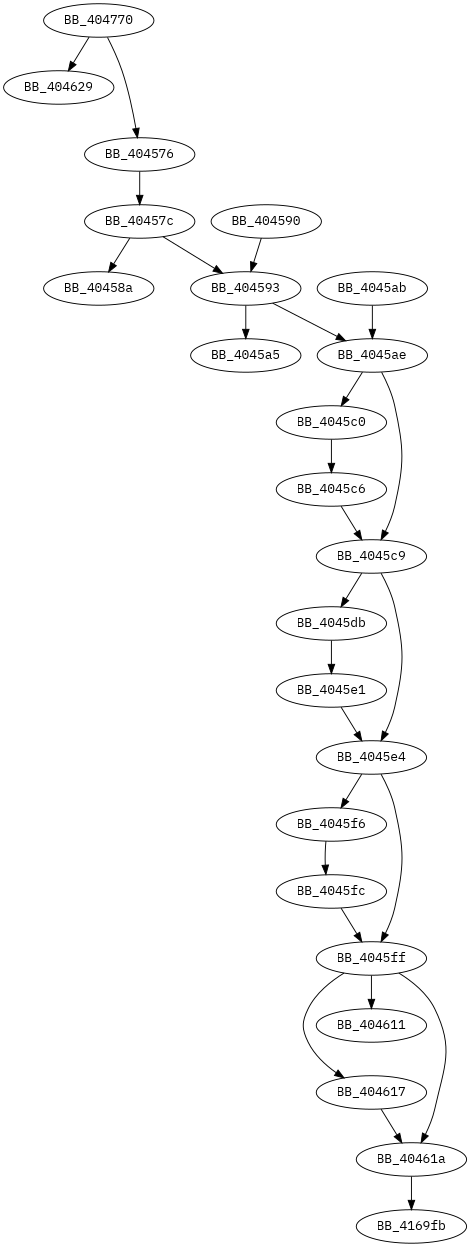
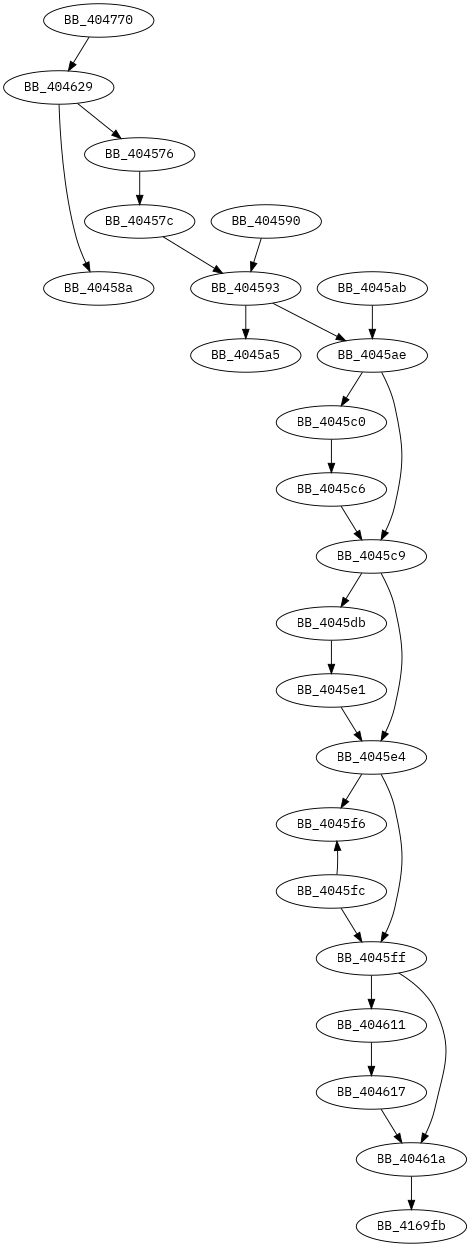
  digraph {
    fontname="IBM Plex Mono"
    node [fontname="IBM Plex Mono"]
    edge [fontname="IBM Plex Mono"]
    n1 [label=BB_404770]
    BB_404629
    BB_404576
    BB_40457c
    BB_40458a
    BB_404593
    BB_4045a5
    BB_4045ae
    BB_404590
    BB_4045c0
    BB_4045c9
    BB_4045ab
    BB_4045c6
    BB_4045db
    BB_4045e4
    BB_4045e1
    BB_4045f6
    BB_4045ff
    BB_4045fc
    BB_404611
    BB_40461a
    BB_404617
    BB_4169fb
    n1 -> BB_404629
-   n1 -> BB_404576
+   BB_404629 -> BB_404576
    BB_404576 -> BB_40457c
-   BB_40457c -> BB_40458a
+   BB_404629 -> BB_40458a
    BB_40457c -> BB_404593
    BB_404593 -> BB_4045a5
    BB_404593 -> BB_4045ae
    BB_4045ae -> BB_4045c0
    BB_4045ae -> BB_4045c9
    BB_404590 -> BB_404593
    BB_4045c0 -> BB_4045c6
    BB_4045c9 -> BB_4045db
    BB_4045c9 -> BB_4045e4
    BB_4045ab -> BB_4045ae
    BB_4045c6 -> BB_4045c9
    BB_4045db -> BB_4045e1
    BB_4045e4 -> BB_4045f6
    BB_4045e4 -> BB_4045ff
    BB_4045e1 -> BB_4045e4
-   BB_4045f6 -> BB_4045fc
+   BB_4045fc -> BB_4045f6
    BB_4045ff -> BB_404611
    BB_4045ff -> BB_40461a
    BB_4045fc -> BB_4045ff
-   BB_4045ff -> BB_404617
+   BB_404611 -> BB_404617
    BB_40461a -> BB_4169fb
    BB_404617 -> BB_40461a
  }
